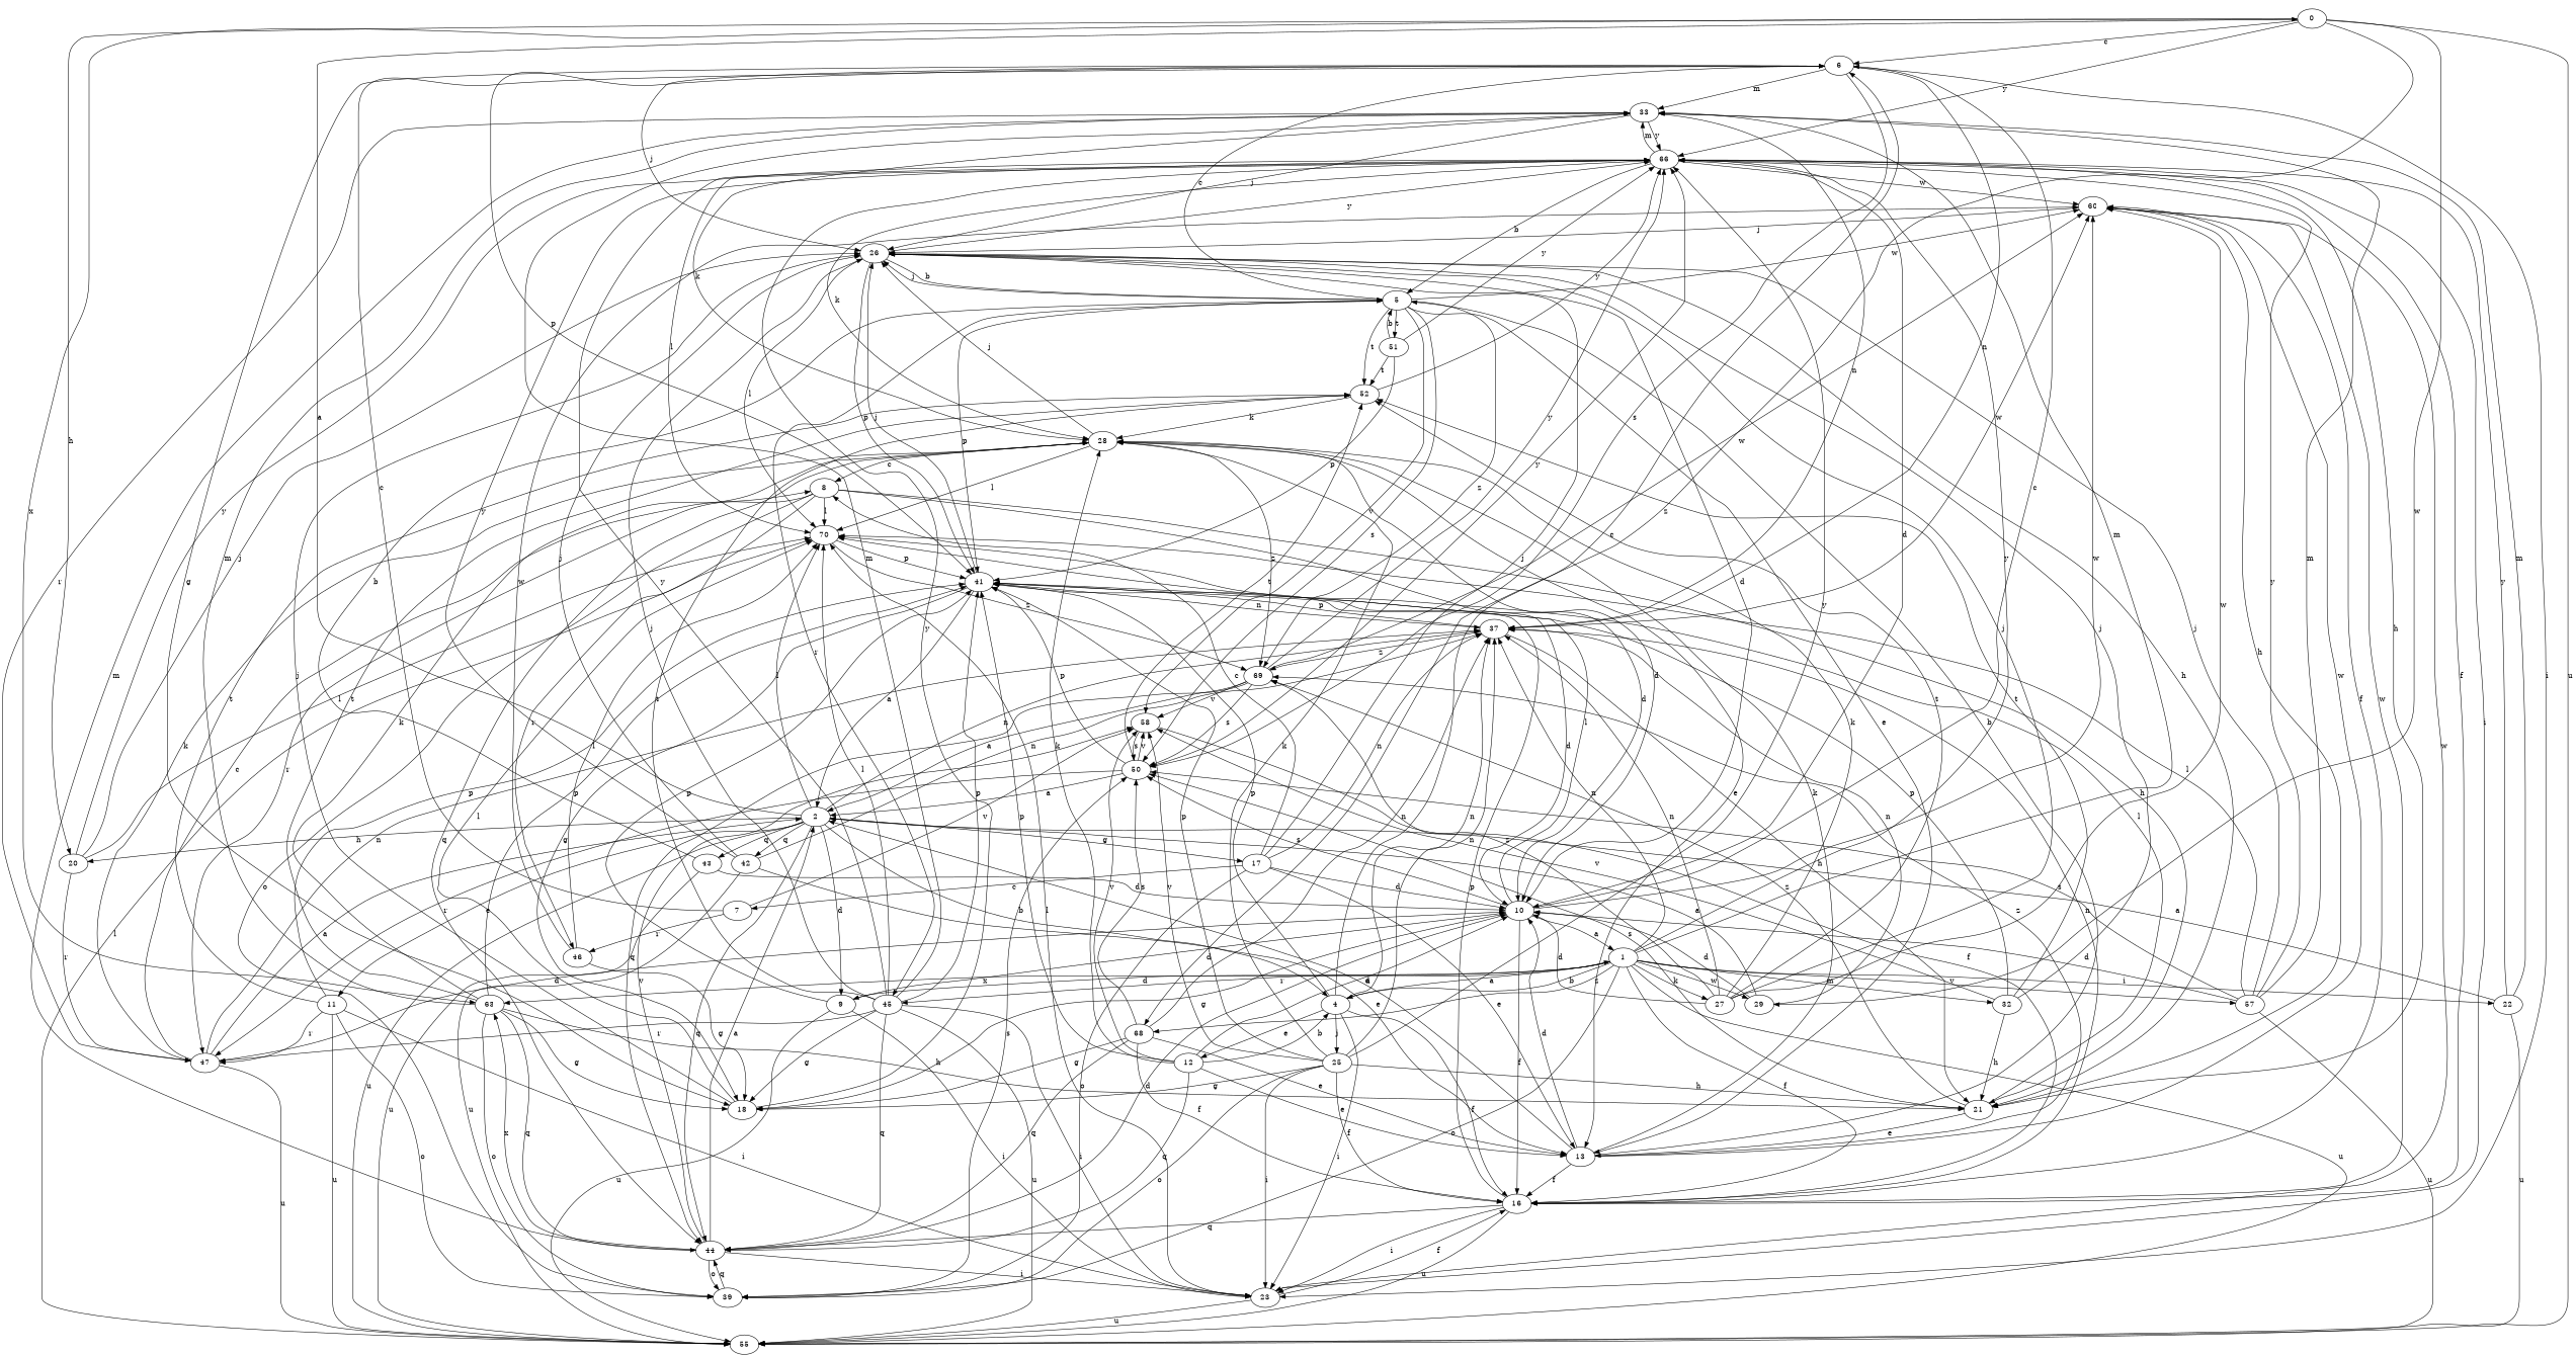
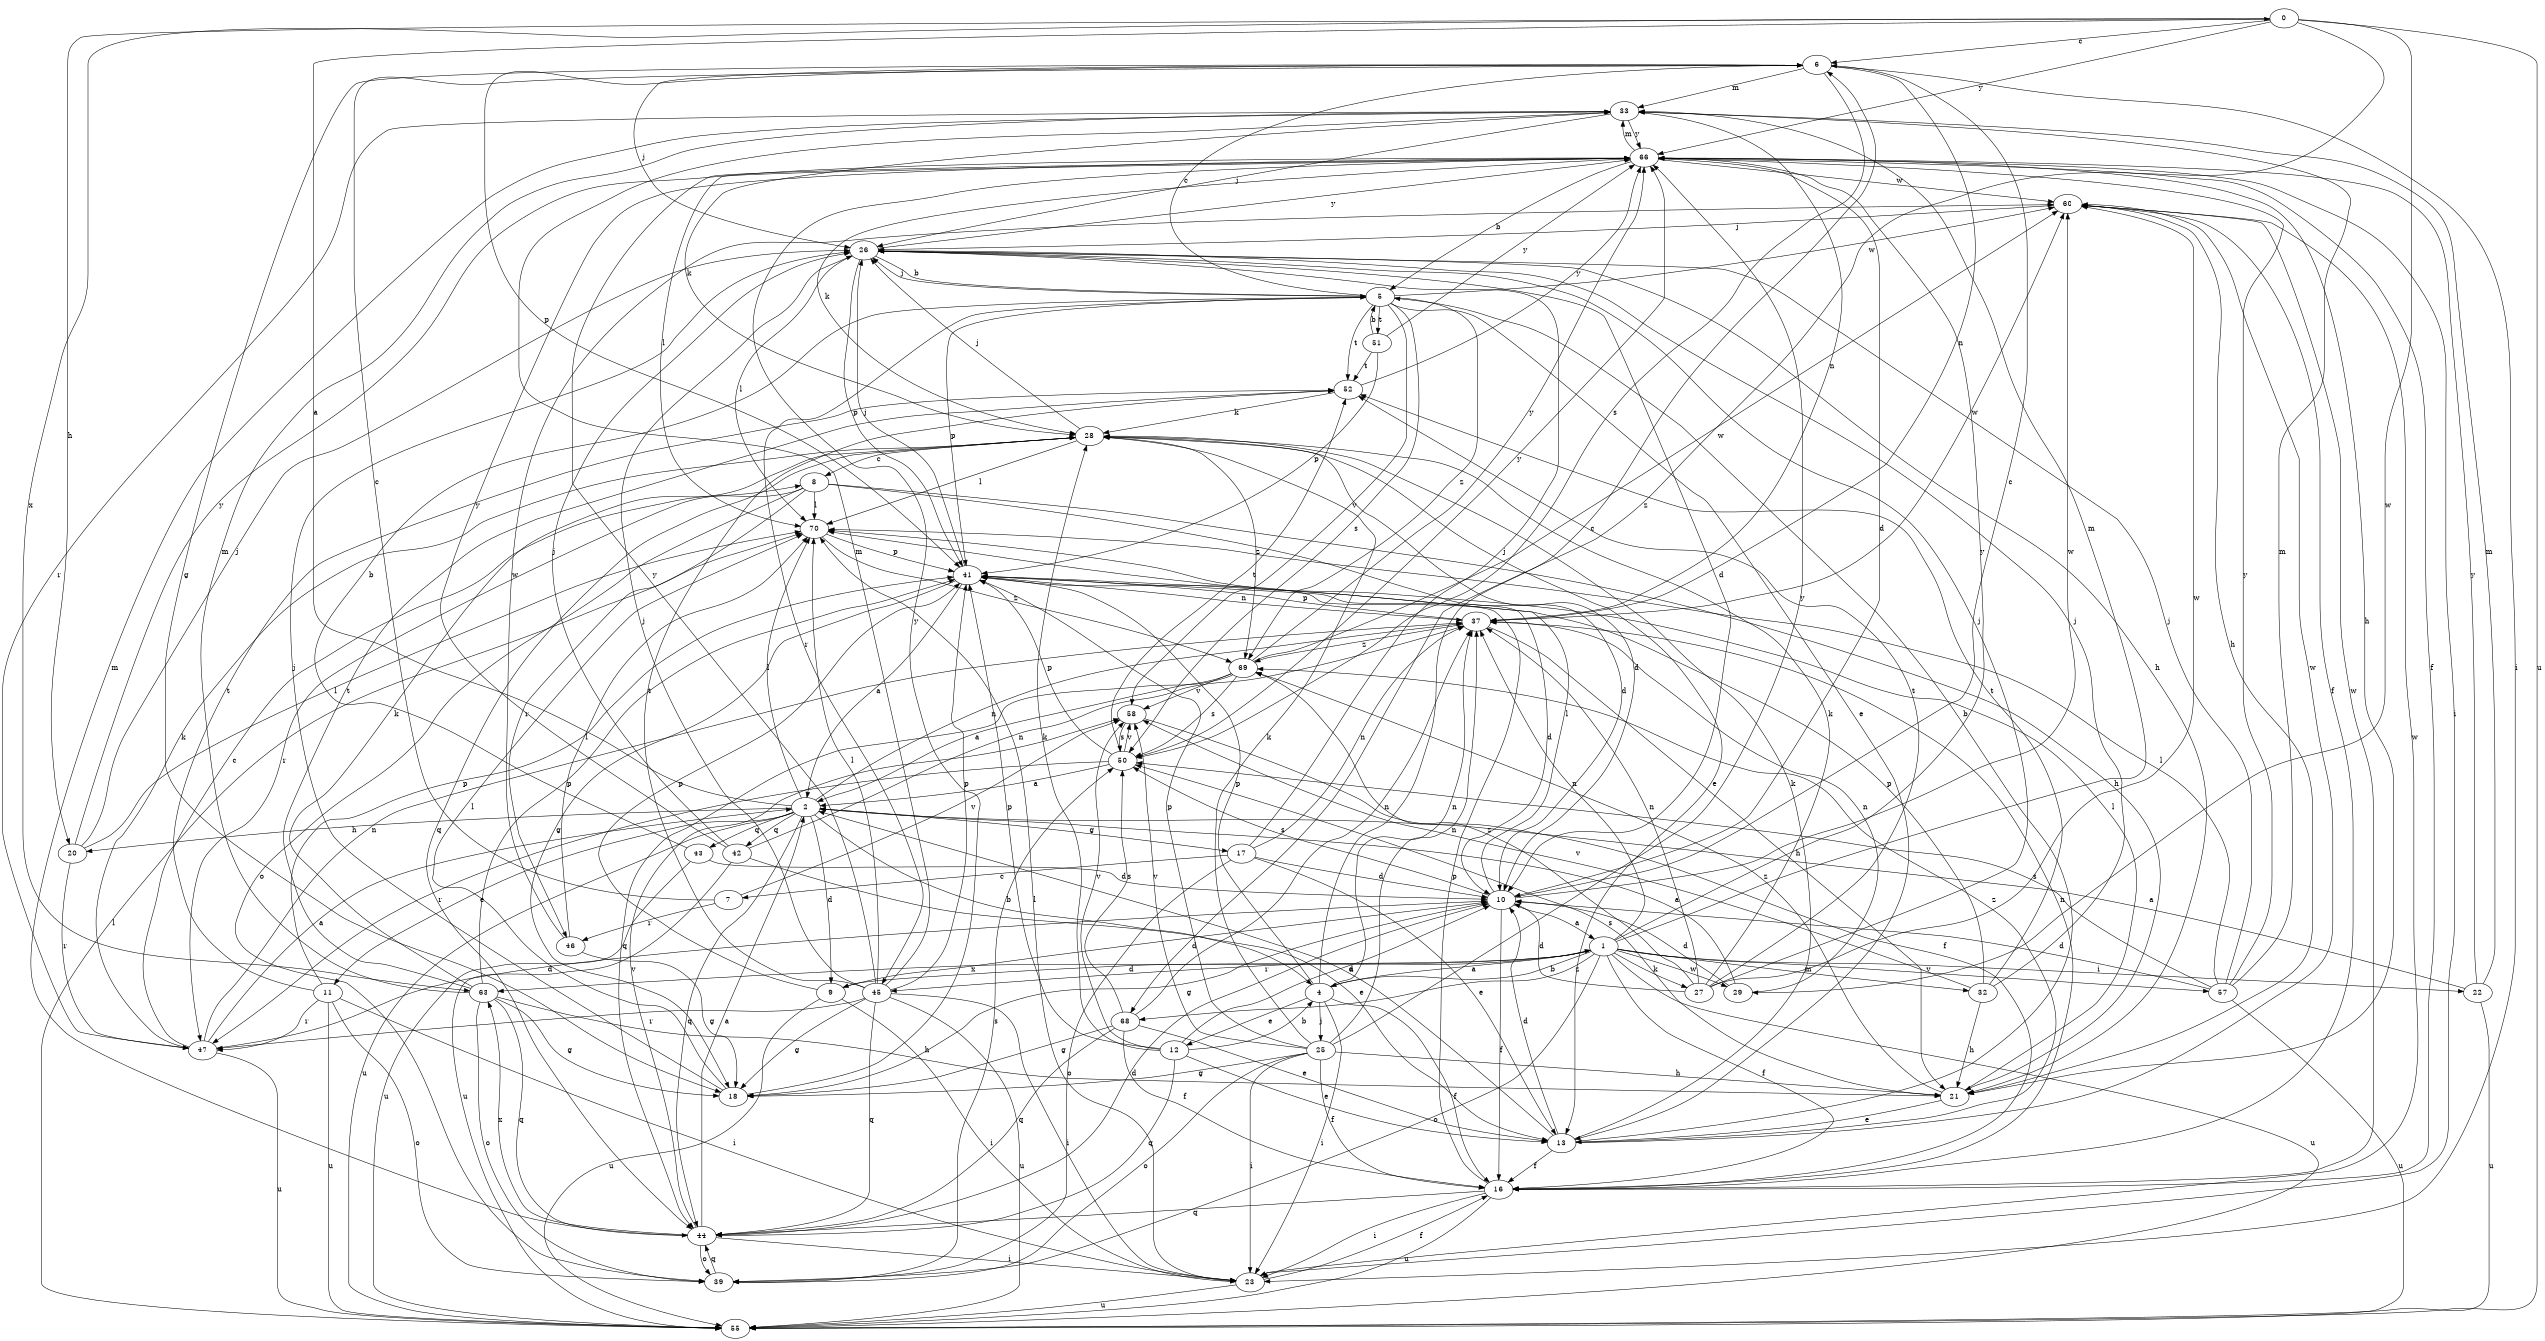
  strict digraph {
    0
    6
    20
    55
    n5 [label=29]
    63
    66
    68
    33
    37
    23
    41
    26
    50
    18
    n16 [label=70]
    47
    2
    10
    39
    44
    52
    21
    28
    16
    5
    60
    13
    1
    4
    9
    22
    27
    32
    45
    57
    12
    25
    69
    58
    11
    17
    42
    43
    7
    8
    51
    46
    0 -> 6 [label=c]
    0 -> 20 [label=h]
    0 -> 55 [label=u]
    0 -> n5 [label=w]
    0 -> 63 [label=x]
    0 -> 66 [label=y]
    0 -> 68 [label=z]
    6 -> 33 [label=m]
    6 -> 37 [label=n]
    6 -> 23 [label=i]
    6 -> 41 [label=p]
    6 -> 26 [label=j]
    6 -> 50 [label=s]
    6 -> 18 [label=g]
    20 -> 66 [label=y]
    20 -> 26 [label=j]
    20 -> n16 [label=l]
    20 -> 47 [label=r]
    55 -> n16 [label=l]
    n5 -> 37 [label=n]
    n5 -> 2 [label=a]
    n5 -> 10 [label=d]
    63 -> 33 [label=m]
    63 -> 41 [label=p]
    63 -> 18 [label=g]
    63 -> 39 [label=o]
    63 -> 44 [label=q]
    63 -> 52 [label=t]
    63 -> 21 [label=h]
    63 -> 28 [label=k]
    66 -> 33 [label=m]
    66 -> 23 [label=i]
    66 -> n16 [label=l]
    66 -> 10 [label=d]
    66 -> 21 [label=h]
    66 -> 28 [label=k]
    66 -> 16 [label=f]
    66 -> 5 [label=b]
    66 -> 60 [label=w]
    68 -> 37 [label=n]
    68 -> 50 [label=s]
    68 -> 18 [label=g]
    68 -> 44 [label=q]
    68 -> 16 [label=f]
    68 -> 13 [label=e]
    33 -> 66 [label=y]
    33 -> 37 [label=n]
    33 -> 26 [label=j]
    33 -> 47 [label=r]
    33 -> 28 [label=k]
    37 -> 41 [label=p]
    37 -> 21 [label=h]
    37 -> 60 [label=w]
    37 -> 69 [label=z]
    23 -> 55 [label=u]
    23 -> n16 [label=l]
    23 -> 16 [label=f]
    23 -> 60 [label=w]
    41 -> 37 [label=n]
    41 -> 26 [label=j]
    41 -> 18 [label=g]
    41 -> 2 [label=a]
    41 -> 10 [label=d]
    26 -> 66 [label=y]
    26 -> 41 [label=p]
    26 -> n16 [label=l]
    26 -> 10 [label=d]
    26 -> 21 [label=h]
    26 -> 5 [label=b]
    50 -> 66 [label=y]
    50 -> 41 [label=p]
    50 -> 47 [label=r]
    50 -> 2 [label=a]
    50 -> 52 [label=t]
    50 -> 58 [label=v]
    18 -> 66 [label=y]
    18 -> 26 [label=j]
    18 -> n16 [label=l]
    n16 -> 41 [label=p]
    n16 -> 69 [label=z]
    47 -> 55 [label=u]
    47 -> 37 [label=n]
    47 -> 2 [label=a]
    47 -> 10 [label=d]
    47 -> 28 [label=k]
    47 -> 8 [label=c]
    2 -> 0 [label=a]
    2 -> 20 [label=h]
    2 -> 55 [label=u]
    2 -> 37 [label=n]
    2 -> n16 [label=l]
    2 -> 44 [label=q]
    2 -> 4 [label=b]
    2 -> 9 [label=d]
    2 -> 11 [label=e]
    2 -> 17 [label=g]
    2 -> 42 [label=q]
    2 -> 43 [label=q]
    10 -> 6 [label=c]
    10 -> 50 [label=s]
    10 -> 18 [label=g]
    10 -> n16 [label=l]
    10 -> 16 [label=f]
    10 -> 60 [label=w]
    10 -> 1 [label=a]
    39 -> 50 [label=s]
    39 -> 44 [label=q]
    44 -> 63 [label=x]
    44 -> 33 [label=m]
    44 -> 23 [label=i]
    44 -> 2 [label=a]
    44 -> 10 [label=d]
    44 -> 39 [label=o]
    44 -> 58 [label=v]
    52 -> 66 [label=y]
    52 -> 28 [label=k]
    21 -> 50 [label=s]
    21 -> n16 [label=l]
    21 -> 13 [label=e]
    21 -> 69 [label=z]
    28 -> 26 [label=j]
    28 -> n16 [label=l]
    28 -> 10 [label=d]
    28 -> 44 [label=q]
    28 -> 13 [label=e]
    28 -> 69 [label=z]
    28 -> 8 [label=c]
    16 -> 55 [label=u]
    16 -> 37 [label=n]
    16 -> 23 [label=i]
    16 -> 41 [label=p]
    16 -> 44 [label=q]
    16 -> 60 [label=w]
    5 -> 6 [label=c]
    5 -> 41 [label=p]
    5 -> 26 [label=j]
    5 -> 50 [label=s]
    5 -> 52 [label=t]
    5 -> 60 [label=w]
    5 -> 13 [label=e]
    5 -> 45 [label=r]
    5 -> 69 [label=z]
    5 -> 58 [label=v]
    5 -> 51 [label=t]
    60 -> 26 [label=j]
    60 -> 21 [label=h]
    60 -> 16 [label=f]
    13 -> 2 [label=a]
    13 -> 10 [label=d]
    13 -> 28 [label=k]
    13 -> 16 [label=f]
    13 -> 5 [label=b]
    13 -> 60 [label=w]
    13 -> 69 [label=z]
    1 -> 55 [label=u]
    1 -> n5 [label=w]
    1 -> 63 [label=x]
    1 -> 66 [label=y]
    1 -> 68 [label=z]
    1 -> 33 [label=m]
    1 -> 37 [label=n]
    1 -> 39 [label=o]
    1 -> 16 [label=f]
    1 -> 4 [label=b]
    1 -> 9 [label=d]
    1 -> 22 [label=i]
    1 -> 27 [label=k]
    1 -> 32 [label=m]
    1 -> 45 [label=r]
    1 -> 57 [label=v]
    4 -> 6 [label=c]
    4 -> 37 [label=n]
    4 -> 23 [label=i]
    4 -> 41 [label=p]
    4 -> 16 [label=f]
    4 -> 1 [label=a]
    4 -> 12 [label=e]
    4 -> 25 [label=j]
    9 -> 55 [label=u]
    9 -> 23 [label=i]
    9 -> 41 [label=p]
    9 -> 10 [label=d]
    22 -> 55 [label=u]
    22 -> 66 [label=y]
    22 -> 33 [label=m]
    22 -> 2 [label=a]
    27 -> 37 [label=n]
    27 -> 26 [label=j]
    27 -> 10 [label=d]
    27 -> 52 [label=t]
    27 -> 28 [label=k]
    27 -> 60 [label=w]
    27 -> 69 [label=z]
    32 -> 41 [label=p]
    32 -> 26 [label=j]
    32 -> 52 [label=t]
    32 -> 21 [label=h]
    32 -> 58 [label=v]
    45 -> 55 [label=u]
    45 -> 66 [label=y]
    45 -> 33 [label=m]
    45 -> 23 [label=i]
    45 -> 41 [label=p]
    45 -> 26 [label=j]
    45 -> 18 [label=g]
    45 -> n16 [label=l]
    45 -> 47 [label=r]
    45 -> 44 [label=q]
    45 -> 52 [label=t]
    57 -> 55 [label=u]
    57 -> 66 [label=y]
    57 -> 33 [label=m]
    57 -> 26 [label=j]
    57 -> 50 [label=s]
    57 -> n16 [label=l]
    57 -> 10 [label=d]
    12 -> 41 [label=p]
    12 -> 10 [label=d]
    12 -> 44 [label=q]
    12 -> 28 [label=k]
    12 -> 13 [label=e]
    12 -> 4 [label=b]
    12 -> 58 [label=v]
    25 -> 66 [label=y]
    25 -> 37 [label=n]
    25 -> 23 [label=i]
    25 -> 41 [label=p]
    25 -> 18 [label=g]
    25 -> 39 [label=o]
    25 -> 21 [label=h]
    25 -> 28 [label=k]
    25 -> 16 [label=f]
    25 -> 58 [label=v]
    69 -> 66 [label=y]
    69 -> 50 [label=s]
    69 -> 2 [label=a]
    69 -> 44 [label=q]
    69 -> 60 [label=w]
    69 -> 58 [label=v]
    58 -> 50 [label=s]
    58 -> 16 [label=f]
    11 -> 55 [label=u]
    11 -> 23 [label=i]
    11 -> 41 [label=p]
    11 -> 47 [label=r]
    11 -> 39 [label=o]
    11 -> 52 [label=t]
    17 -> 37 [label=n]
    17 -> 26 [label=j]
    17 -> 10 [label=d]
    17 -> 39 [label=o]
    17 -> 13 [label=e]
    17 -> 7 [label=c]
-   17 -> 8 [label=c]
    42 -> 55 [label=u]
    42 -> 66 [label=y]
    42 -> 37 [label=n]
    42 -> 26 [label=j]
    42 -> 13 [label=e]
    43 -> 55 [label=u]
    43 -> 10 [label=d]
    43 -> 5 [label=b]
    7 -> 6 [label=c]
    7 -> 58 [label=v]
    7 -> 46 [label=r]
    8 -> n16 [label=l]
    8 -> 47 [label=r]
    8 -> 10 [label=d]
    8 -> 39 [label=o]
    8 -> 21 [label=h]
    8 -> 46 [label=r]
    51 -> 66 [label=y]
    51 -> 41 [label=p]
    51 -> 52 [label=t]
    51 -> 5 [label=b]
    46 -> 18 [label=g]
    46 -> n16 [label=l]
    46 -> 60 [label=w]
  }
